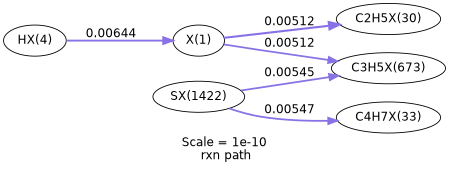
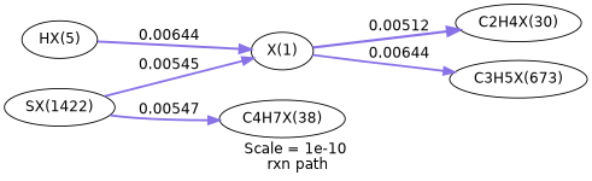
  digraph {
    fontname=Helvetica
    label="Scale = 1e-10\l rxn path"
    rankdir=LR
    node [fontname=Helvetica]
    edge [arrowsize=1.03 color="0.7, 0.505, 0.9" fontname=Helvetica]
-   n1 [label="HX(4)"]
+   n1 [label="HX(5)"]
    n2 [label="X(1)"]
-   n3 [label="C2H5X(30)"]
+   n3 [label="C2H4X(30)"]
    n4 [label="C3H5X(673)"]
    n5 [label="SX(1422)"]
-   n6 [label="C4H7X(33)"]
+   n6 [label="C4H7X(38)"]
    n1 -> n2 [arrowsize=1.1 color="0.7, 0.506, 0.9" label=" 0.00644" style="setlinewidth(2.19)"]
    n2 -> n3 [arrowsize=1.21 color="0.7, 0.509, 0.9" label=" 0.00512" style="setlinewidth(2.41)"]
-   n2 -> n4 [arrowsize=1.01 label=" 0.00512" style="setlinewidth(2.02)"]
-   n5 -> n4 [label=" 0.00545" style="setlinewidth(2.06)"]
+   n2 -> n4 [arrowsize=1.01 label=" 0.00644" style="setlinewidth(2.02)"]
+   n5 -> n2 [label=" 0.00545" style="setlinewidth(2.06)"]
    n5 -> n6 [label=" 0.00547" style="setlinewidth(2.07)"]
  }
